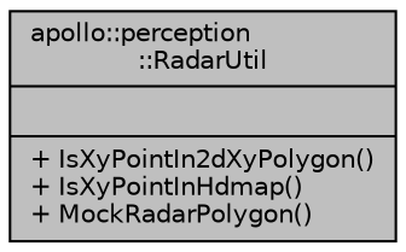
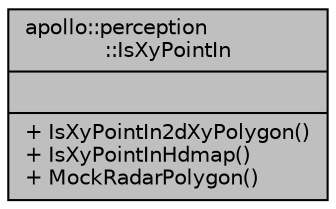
  digraph {
-   n1 [color=black fillcolor=grey75 fontcolor=black fontname=Helvetica fontsize=10 height=0.2 label="{apollo::perception\l::RadarUtil\n||+ IsXyPointIn2dXyPolygon()\l+ IsXyPointInHdmap()\l+ MockRadarPolygon()\l}" shape=record style=filled width=0.4]
+   n1 [color=black fillcolor=grey75 fontcolor=black fontname=Helvetica fontsize=10 height=0.2 label="{apollo::perception\l::IsXyPointIn\n||+ IsXyPointIn2dXyPolygon()\l+ IsXyPointInHdmap()\l+ MockRadarPolygon()\l}" shape=record style=filled width=0.4]
  }
